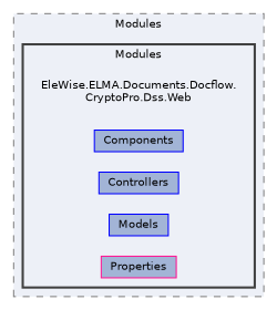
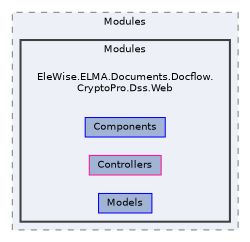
  digraph {
    compound=true
    rankdir=LR
    node [fontname=Helvetica fontsize=10 shape=box color=blue fillcolor="#a2b4d6" style=filled]
    n1 [height=0.2 label="EleWise.ELMA.Documents.Docflow.\lCryptoPro.Dss.Web" shape=plaintext width=0.4 color=deeppink fillcolor="" style=""]
    n2 [height=0.2 label=Components width=0.4]
-   n3 [height=0.2 label=Controllers width=0.4]
+   n3 [color=deeppink height=0.2 label=Controllers width=0.4]
    n4 [height=0.2 label=Models width=0.4]
-   n5 [color=deeppink height=0.2 label=Properties width=0.4]
    subgraph cluster_1 {
      bgcolor="#edf0f7"
      fontname=Helvetica
      fontsize=10
      label=Modules
      pencolor=grey50
      style="filled,dashed"
      subgraph cluster_2 {
        bgcolor="#edf0f7"
        fontname=Helvetica
        fontsize=10
        pencolor=grey25
        style="filled,bold"
        n1
        n2
        n3
        n4
-       n5
      }
    }
  }
